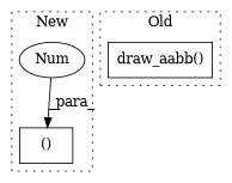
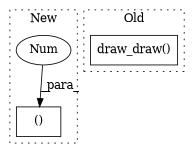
  digraph {
    node [shape=box]
    n1 [a=54 l=25 label="()" s=2652]
    n2 [a=76 l=1 label=Num s=2676 shape=ellipse]
-   n3 [a=75 l="13,1" label="draw_aabb()" s="3227,3249"]
+   n3 [a=75 l="13,1" label="draw_draw()" s="3227,3249"]
    subgraph cluster_1 {
      label=New
      style=dotted
      n1
      n2
    }
    subgraph cluster_2 {
      label=Old
      style=dotted
      n3
    }
    n2 -> n1 [label=_para_]
  }
